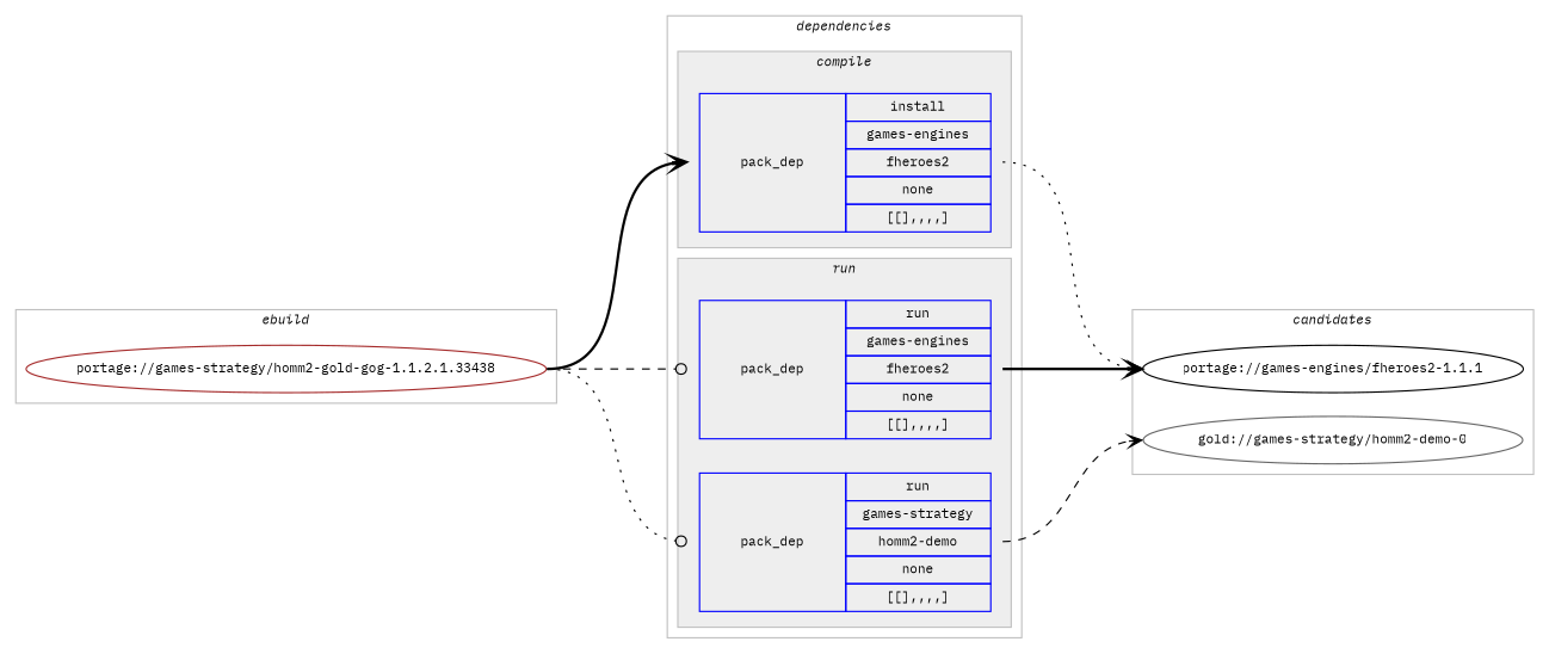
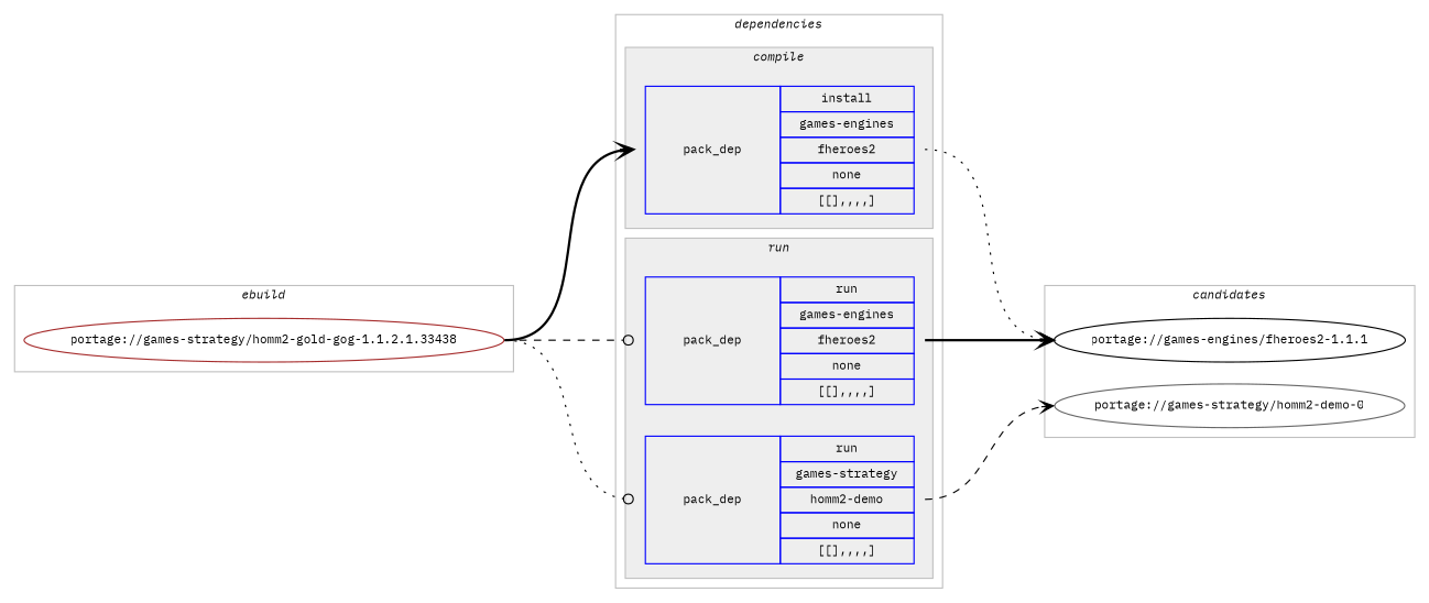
  digraph {
    compound=true
    concentrate=true
    fontname="IBM Plex Mono"
    fontsize=10
    newrank=true
    rankdir=LR
    ranksep=1.5
    node [color=blue fontname="IBM Plex Mono" fontsize=10]
    edge [arrowhead=vee headport=w style=bold tailport=e weight=20 fontname="IBM Plex Mono"]
    n1 [color=brown label="portage://games-strategy/homm2-gold-gog-1.1.2.1.33438" width=4]
    n2 [label=<<TABLE BORDER="0" CELLBORDER="1" CELLSPACING="0" CELLPADDING="4" WIDTH="220"><TR><TD ROWSPAN="6" CELLPADDING="30">pack_dep</TD></TR><TR><TD WIDTH="110">install</TD></TR><TR><TD>games-engines</TD></TR><TR><TD>fheroes2</TD></TR><TR><TD>none</TD></TR><TR><TD>[[],,,,]</TD></TR></TABLE>> shape=none]
    n3 [label=<<TABLE BORDER="0" CELLBORDER="1" CELLSPACING="0" CELLPADDING="4" WIDTH="220"><TR><TD ROWSPAN="6" CELLPADDING="30">pack_dep</TD></TR><TR><TD WIDTH="110">run</TD></TR><TR><TD>games-engines</TD></TR><TR><TD>fheroes2</TD></TR><TR><TD>none</TD></TR><TR><TD>[[],,,,]</TD></TR></TABLE>> shape=none]
    n4 [label=<<TABLE BORDER="0" CELLBORDER="1" CELLSPACING="0" CELLPADDING="4" WIDTH="220"><TR><TD ROWSPAN="6" CELLPADDING="30">pack_dep</TD></TR><TR><TD WIDTH="110">run</TD></TR><TR><TD>games-strategy</TD></TR><TR><TD>homm2-demo</TD></TR><TR><TD>none</TD></TR><TR><TD>[[],,,,]</TD></TR></TABLE>> shape=none]
    n5 [color=black label="portage://games-engines/fheroes2-1.1.1" width=4]
-   n6 [color=gray40 label="gold://games-strategy/homm2-demo-0" width=4]
+   n6 [color=gray40 label="portage://games-strategy/homm2-demo-0" width=4]
    subgraph cluster_1 {
      color=gray
      label=<<i>ebuild</i>>
      n1
    }
    subgraph cluster_2 {
      color=gray
      label=<<i>dependencies</i>>
      subgraph cluster_3 {
        color=gray
        fillcolor="#eeeeee"
        label=<<i>compile</i>>
        style=filled
        subgraph sub_4 {
          color=gray
          fillcolor="#eeeeee"
          label=<<i>compile</i>>
          style=filled
          n2
        }
      }
      subgraph cluster_5 {
        color=gray
        fillcolor="#eeeeee"
        label=<<i>compile and run</i>>
        style=filled
      }
      subgraph cluster_6 {
        color=gray
        fillcolor="#eeeeee"
        label=<<i>run</i>>
        style=filled
        subgraph sub_7 {
          color=gray
          fillcolor="#eeeeee"
          label=<<i>run</i>>
          style=filled
          n3
        }
        subgraph sub_8 {
          color=gray
          fillcolor="#eeeeee"
          label=<<i>run</i>>
          style=filled
          n4
        }
      }
    }
    subgraph cluster_9 {
      color=gray
      label=<<i>candidates</i>>
      rank=same
      subgraph sub_10 {
        color=black
        label=<<i>candidates</i>>
        nodesep=1
        rank=same
        n5
      }
      subgraph sub_11 {
        color=black
        label=<<i>candidates</i>>
        nodesep=1
        rank=same
        n5
      }
      subgraph sub_12 {
        color=black
        label=<<i>candidates</i>>
        nodesep=1
        rank=same
        n6
      }
    }
    n1 -> n2
    n1 -> n3 [arrowhead=odot style=dashed]
    n1 -> n4 [arrowhead=odot style=dotted]
    n2 -> n5 [style=dotted weight=100]
    n3 -> n5 [weight=100]
    n4 -> n6 [style=dashed weight=100]
  }
